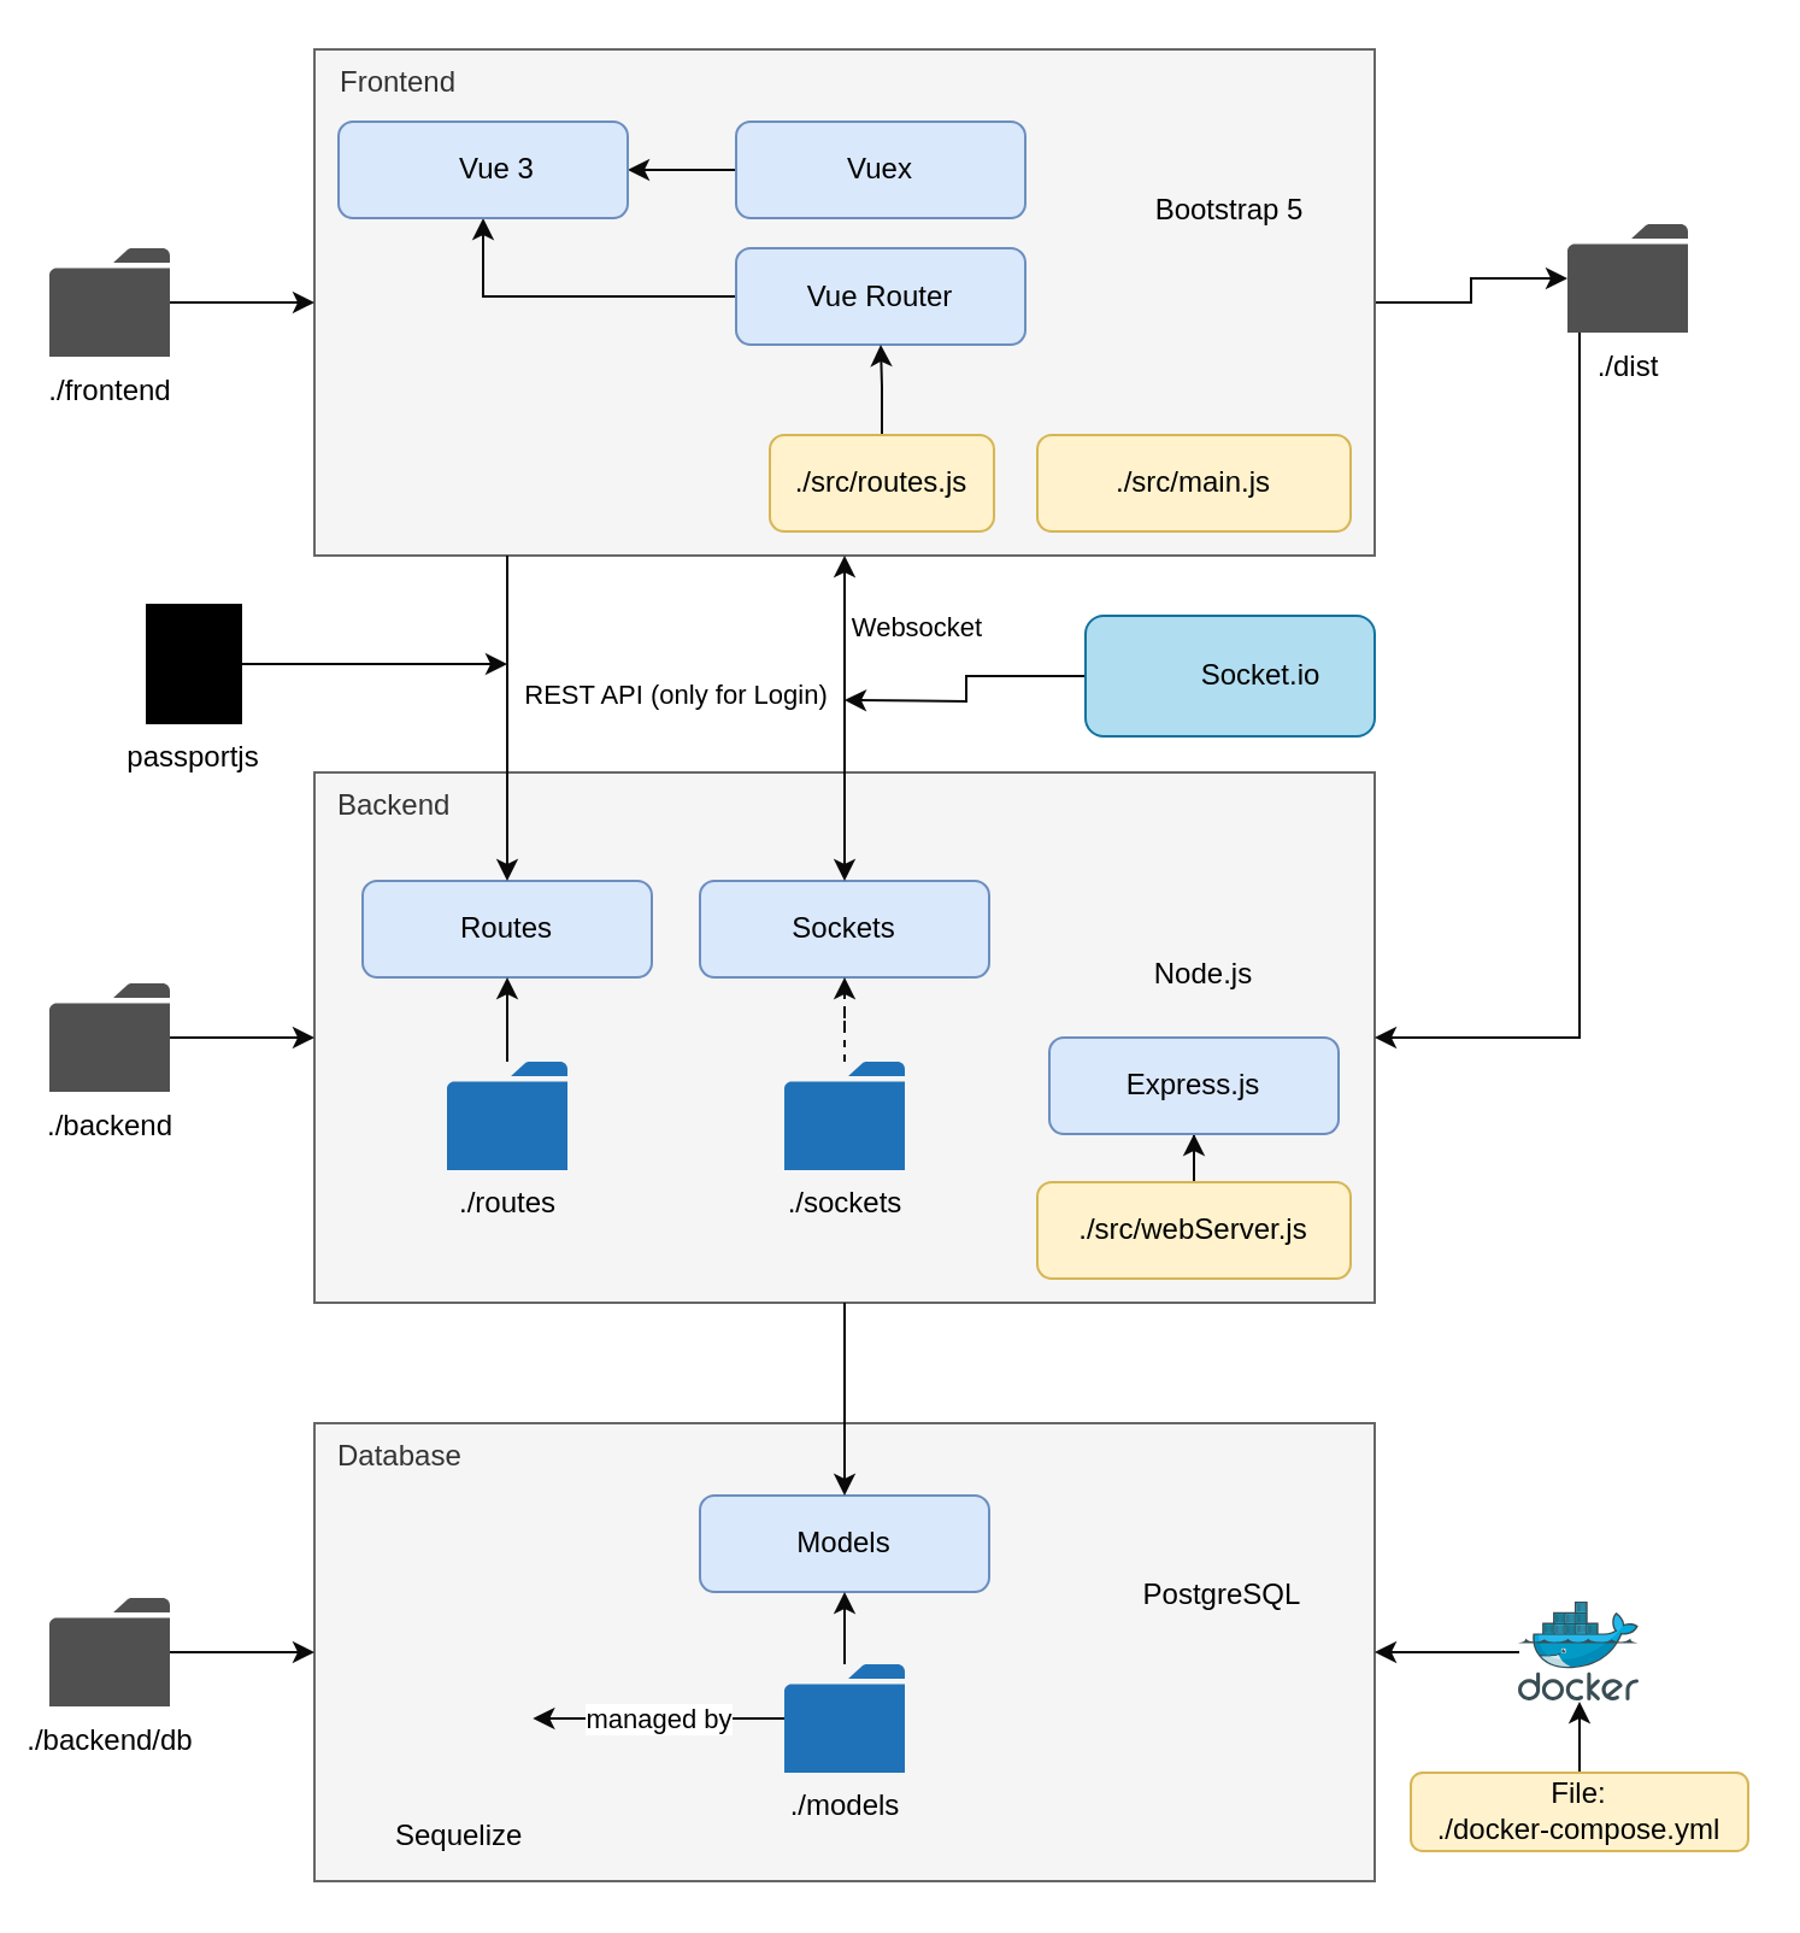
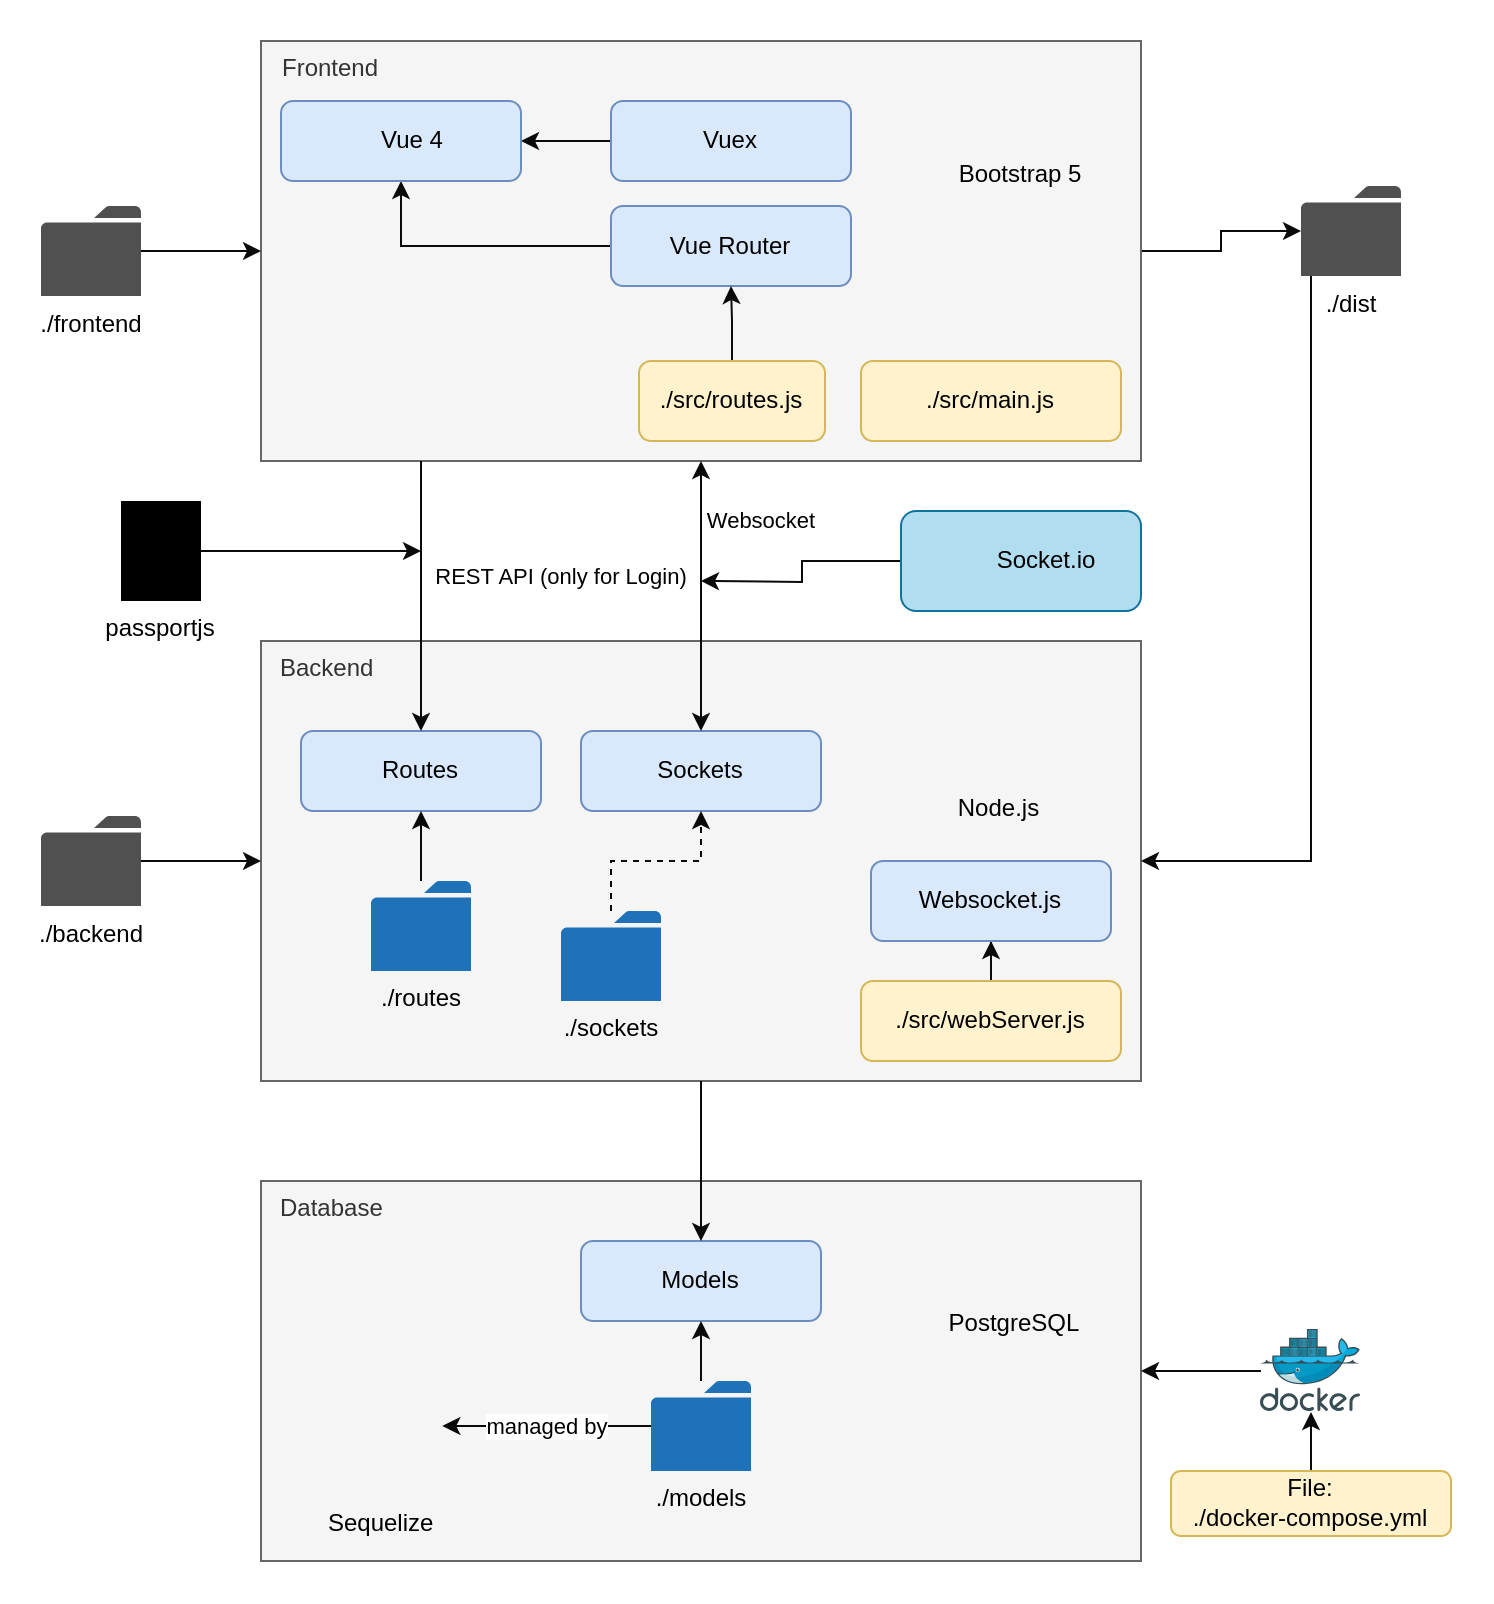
  <mxCell id="0" />
  <mxCell id="1" parent="0" />
  <mxCell id="2" style="edgeStyle=orthogonalEdgeStyle;rounded=0;orthogonalLoop=1;jettySize=auto;html=1;strokeColor=#0A0A0A;" edge="1" parent="1" source="3" target="10"><mxGeometry relative="1" as="geometry" /></mxCell>
  <mxCell id="3" value="Frontend" style="rounded=0;whiteSpace=wrap;html=1;horizontal=1;verticalAlign=top;labelPosition=center;verticalLabelPosition=middle;align=left;spacingLeft=9;fillColor=#f5f5f5;strokeColor=#666666;fontColor=#333333;" vertex="1" parent="1"><mxGeometry x="130" y="20" width="440" height="210" as="geometry" /></mxCell>
  <mxCell id="4" value="Backend" style="rounded=0;whiteSpace=wrap;html=1;fillColor=#f5f5f5;strokeColor=#666666;fontColor=#333333;verticalAlign=top;align=left;spacingLeft=8;" vertex="1" parent="1"><mxGeometry x="130" y="320" width="440" height="220" as="geometry" /></mxCell>
  <mxCell id="5" style="edgeStyle=orthogonalEdgeStyle;rounded=0;orthogonalLoop=1;jettySize=auto;html=1;startArrow=none;startFill=0;strokeColor=#0A0A0A;" edge="1" parent="1" source="6" target="19"><mxGeometry relative="1" as="geometry" /></mxCell>
  <mxCell id="6" value="Vue Router" style="rounded=1;whiteSpace=wrap;html=1;align=center;verticalAlign=middle;fillColor=#dae8fc;strokeColor=#6c8ebf;" vertex="1" parent="1"><mxGeometry x="305" y="102.5" width="120" height="40" as="geometry" /></mxCell>
  <mxCell id="7" style="edgeStyle=orthogonalEdgeStyle;rounded=0;orthogonalLoop=1;jettySize=auto;html=1;startArrow=none;startFill=0;strokeColor=#0A0A0A;" edge="1" parent="1" source="8" target="6"><mxGeometry relative="1" as="geometry" /></mxCell>
  <mxCell id="8" value="./src/routes.js" style="whiteSpace=wrap;html=1;rounded=1;align=center;verticalAlign=middle;fillColor=#fff2cc;strokeColor=#d6b656;" vertex="1" parent="1"><mxGeometry x="319" y="180" width="93" height="40" as="geometry" /></mxCell>
  <mxCell id="9" style="edgeStyle=orthogonalEdgeStyle;rounded=0;orthogonalLoop=1;jettySize=auto;html=1;entryX=1;entryY=0.5;entryDx=0;entryDy=0;startArrow=none;startFill=0;strokeColor=#0A0A0A;" edge="1" parent="1" source="10" target="4"><mxGeometry relative="1" as="geometry"><Array as="points"><mxPoint x="655" y="430" /></Array></mxGeometry></mxCell>
  <mxCell id="10" value="./dist" style="sketch=0;pointerEvents=1;shadow=0;dashed=0;html=1;strokeColor=none;fillColor=#505050;labelPosition=center;verticalLabelPosition=bottom;verticalAlign=top;outlineConnect=0;align=center;shape=mxgraph.office.concepts.folder;rounded=0;" vertex="1" parent="1"><mxGeometry x="650" y="92.5" width="50" height="45" as="geometry" /></mxCell>
  <mxCell id="11" style="edgeStyle=orthogonalEdgeStyle;rounded=0;orthogonalLoop=1;jettySize=auto;html=1;entryX=0;entryY=0.5;entryDx=0;entryDy=0;strokeColor=#0A0A0A;" edge="1" parent="1" source="12" target="3"><mxGeometry relative="1" as="geometry" /></mxCell>
  <mxCell id="12" value="./frontend" style="sketch=0;pointerEvents=1;shadow=0;dashed=0;html=1;strokeColor=none;fillColor=#505050;labelPosition=center;verticalLabelPosition=bottom;verticalAlign=top;outlineConnect=0;align=center;shape=mxgraph.office.concepts.folder;rounded=0;" vertex="1" parent="1"><mxGeometry x="20" y="102.5" width="50" height="45" as="geometry" /></mxCell>
  <mxCell id="13" style="edgeStyle=orthogonalEdgeStyle;rounded=0;orthogonalLoop=1;jettySize=auto;html=1;startArrow=none;startFill=0;strokeColor=#0A0A0A;" edge="1" parent="1" source="22"><mxGeometry relative="1" as="geometry"><mxPoint x="350" y="290" as="targetPoint" /></mxGeometry></mxCell>
  <mxCell id="14" value="./src/main.js" style="whiteSpace=wrap;html=1;rounded=1;align=center;verticalAlign=middle;fillColor=#fff2cc;strokeColor=#d6b656;" vertex="1" parent="1"><mxGeometry x="430" y="180" width="130" height="40" as="geometry" /></mxCell>
  <mxCell id="15" style="edgeStyle=orthogonalEdgeStyle;rounded=0;orthogonalLoop=1;jettySize=auto;html=1;entryX=1;entryY=0.5;entryDx=0;entryDy=0;startArrow=none;startFill=0;strokeColor=#0A0A0A;" edge="1" parent="1" source="16" target="19"><mxGeometry relative="1" as="geometry" /></mxCell>
  <mxCell id="16" value="Vuex" style="rounded=1;whiteSpace=wrap;html=1;align=center;verticalAlign=middle;fillColor=#dae8fc;strokeColor=#6c8ebf;" vertex="1" parent="1"><mxGeometry x="305" y="50" width="120" height="40" as="geometry" /></mxCell>
  <mxCell id="17" value="Bootstrap 5" style="shape=image;verticalLabelPosition=bottom;labelBackgroundColor=none;verticalAlign=top;aspect=fixed;imageAspect=0;image=https://getbootstrap.com/docs/5.2/assets/brand/bootstrap-logo-shadow.png;" vertex="1" parent="1"><mxGeometry x="490" y="40" width="40" height="33" as="geometry" /></mxCell>
  <mxCell id="18" value="" style="group" vertex="1" connectable="0" parent="1"><mxGeometry x="140" y="50" width="120" height="40" as="geometry" /></mxCell>
- <mxCell id="19" value="Vue 3" style="rounded=1;whiteSpace=wrap;html=1;align=center;verticalAlign=middle;fillColor=#dae8fc;strokeColor=#6c8ebf;spacingLeft=12;" vertex="1" parent="18"><mxGeometry width="120" height="40" as="geometry" /></mxCell>
+ <mxCell id="19" value="Vue 4" style="rounded=1;whiteSpace=wrap;html=1;align=center;verticalAlign=middle;fillColor=#dae8fc;strokeColor=#6c8ebf;spacingLeft=12;" vertex="1" parent="18"><mxGeometry width="120" height="40" as="geometry" /></mxCell>
  <mxCell id="20" value="" style="shape=image;verticalLabelPosition=bottom;labelBackgroundColor=#ffffff;verticalAlign=top;aspect=fixed;imageAspect=0;image=https://v2.vuejs.org/images/logo.svg;" vertex="1" parent="18"><mxGeometry x="15" y="7.5" width="28.83" height="25" as="geometry" /></mxCell>
  <mxCell id="21" value="" style="group" vertex="1" connectable="0" parent="1"><mxGeometry x="450" y="255" width="120" height="50" as="geometry" /></mxCell>
  <mxCell id="22" value="Socket.io" style="rounded=1;whiteSpace=wrap;html=1;fillColor=#b1ddf0;strokeColor=#10739e;spacingLeft=26;" vertex="1" parent="21"><mxGeometry width="120" height="50" as="geometry" /></mxCell>
  <mxCell id="23" value="" style="shape=image;verticalLabelPosition=bottom;labelBackgroundColor=#ffffff;verticalAlign=top;aspect=fixed;imageAspect=0;image=https://socket.io/images/logo.svg;" vertex="1" parent="21"><mxGeometry x="10" y="10" width="30" height="30" as="geometry" /></mxCell>
  <mxCell id="24" value="Node.js" style="shape=image;verticalLabelPosition=bottom;labelBackgroundColor=none;verticalAlign=top;aspect=fixed;imageAspect=0;image=https://upload.wikimedia.org/wikipedia/commons/thumb/d/d9/Node.js_logo.svg/150px-Node.js_logo.svg.png;" vertex="1" parent="1"><mxGeometry x="458.48" y="340" width="81.52" height="50" as="geometry" /></mxCell>
  <mxCell id="25" value="" style="edgeStyle=orthogonalEdgeStyle;rounded=0;orthogonalLoop=1;jettySize=auto;html=1;startArrow=none;startFill=0;strokeColor=#0A0A0A;" edge="1" parent="1" source="26" target="4"><mxGeometry relative="1" as="geometry" /></mxCell>
  <mxCell id="26" value="./backend" style="sketch=0;pointerEvents=1;shadow=0;dashed=0;html=1;strokeColor=none;fillColor=#505050;labelPosition=center;verticalLabelPosition=bottom;verticalAlign=top;outlineConnect=0;align=center;shape=mxgraph.office.concepts.folder;rounded=0;" vertex="1" parent="1"><mxGeometry x="20" y="407.5" width="50" height="45" as="geometry" /></mxCell>
  <mxCell id="27" style="edgeStyle=orthogonalEdgeStyle;rounded=0;orthogonalLoop=1;jettySize=auto;html=1;startArrow=none;startFill=0;strokeColor=#0A0A0A;" edge="1" parent="1" source="28" target="37"><mxGeometry relative="1" as="geometry" /></mxCell>
  <mxCell id="28" value="./src/webServer.js" style="whiteSpace=wrap;html=1;rounded=1;align=center;verticalAlign=middle;fillColor=#fff2cc;strokeColor=#d6b656;" vertex="1" parent="1"><mxGeometry x="430" y="490" width="130" height="40" as="geometry" /></mxCell>
  <mxCell id="29" value="Routes" style="rounded=1;whiteSpace=wrap;html=1;align=center;verticalAlign=middle;fillColor=#dae8fc;strokeColor=#6c8ebf;" vertex="1" parent="1"><mxGeometry x="150" y="365" width="120" height="40" as="geometry" /></mxCell>
  <mxCell id="30" value="REST API (only for Login)" style="edgeStyle=orthogonalEdgeStyle;rounded=0;orthogonalLoop=1;jettySize=auto;html=1;strokeColor=#0A0A0A;entryX=0.5;entryY=0;entryDx=0;entryDy=0;" edge="1" parent="1" source="3" target="29"><mxGeometry x="-0.143" y="70" relative="1" as="geometry"><mxPoint x="160" y="280" as="targetPoint" /><Array as="points"><mxPoint x="210" y="350" /></Array><mxPoint as="offset" /></mxGeometry></mxCell>
  <mxCell id="31" value="" style="edgeStyle=orthogonalEdgeStyle;rounded=0;orthogonalLoop=1;jettySize=auto;html=1;startArrow=none;startFill=0;strokeColor=#0A0A0A;" edge="1" parent="1" source="32" target="29"><mxGeometry relative="1" as="geometry" /></mxCell>
  <mxCell id="32" value="./routes" style="pointerEvents=1;shadow=0;dashed=0;html=1;strokeColor=none;labelPosition=center;verticalLabelPosition=bottom;verticalAlign=top;outlineConnect=0;align=center;shape=mxgraph.office.concepts.folder;fillColor=#2072B8;labelBackgroundColor=none;" vertex="1" parent="1"><mxGeometry x="185" y="440" width="50" height="45" as="geometry" /></mxCell>
  <mxCell id="33" value="Sockets" style="rounded=1;whiteSpace=wrap;html=1;align=center;verticalAlign=middle;fillColor=#dae8fc;strokeColor=#6c8ebf;" vertex="1" parent="1"><mxGeometry x="290" y="365" width="120" height="40" as="geometry" /></mxCell>
  <mxCell id="34" value="" style="edgeStyle=orthogonalEdgeStyle;rounded=0;orthogonalLoop=1;jettySize=auto;html=1;startArrow=none;startFill=0;strokeColor=#0A0A0A;dashed=1;" edge="1" parent="1" source="35" target="33"><mxGeometry relative="1" as="geometry" /></mxCell>
- <mxCell id="35" value="./sockets" style="pointerEvents=1;shadow=0;dashed=0;html=1;strokeColor=none;labelPosition=center;verticalLabelPosition=bottom;verticalAlign=top;outlineConnect=0;align=center;shape=mxgraph.office.concepts.folder;fillColor=#2072B8;labelBackgroundColor=none;" vertex="1" parent="1"><mxGeometry x="325" y="440" width="50" height="45" as="geometry" /></mxCell>
+ <mxCell id="35" value="./sockets" style="pointerEvents=1;shadow=0;dashed=0;html=1;strokeColor=none;labelPosition=center;verticalLabelPosition=bottom;verticalAlign=top;outlineConnect=0;align=center;shape=mxgraph.office.concepts.folder;fillColor=#2072B8;labelBackgroundColor=none;" vertex="1" parent="1"><mxGeometry x="280" y="455" width="50" height="45" as="geometry" /></mxCell>
  <mxCell id="36" value="Websocket" style="edgeStyle=orthogonalEdgeStyle;rounded=0;orthogonalLoop=1;jettySize=auto;html=1;strokeColor=#0A0A0A;startArrow=classic;startFill=1;entryX=0.5;entryY=0;entryDx=0;entryDy=0;" edge="1" parent="1" source="3" target="33"><mxGeometry x="-0.556" y="30" relative="1" as="geometry"><Array as="points"><mxPoint x="350" y="300" /><mxPoint x="350" y="300" /></Array><mxPoint as="offset" /></mxGeometry></mxCell>
- <mxCell id="37" value="Express.js" style="rounded=1;whiteSpace=wrap;html=1;align=center;verticalAlign=middle;fillColor=#dae8fc;strokeColor=#6c8ebf;" vertex="1" parent="1"><mxGeometry x="435" y="430" width="120" height="40" as="geometry" /></mxCell>
+ <mxCell id="37" value="Websocket.js" style="rounded=1;whiteSpace=wrap;html=1;align=center;verticalAlign=middle;fillColor=#dae8fc;strokeColor=#6c8ebf;" vertex="1" parent="1"><mxGeometry x="435" y="430" width="120" height="40" as="geometry" /></mxCell>
  <mxCell id="38" style="edgeStyle=orthogonalEdgeStyle;rounded=0;orthogonalLoop=1;jettySize=auto;html=1;startArrow=none;startFill=0;strokeColor=#0A0A0A;" edge="1" parent="1" source="39"><mxGeometry relative="1" as="geometry"><mxPoint x="210" y="275" as="targetPoint" /></mxGeometry></mxCell>
  <mxCell id="39" value="passportjs" style="shape=image;verticalLabelPosition=bottom;labelBackgroundColor=none;verticalAlign=top;aspect=fixed;imageAspect=0;image=https://www.passportjs.org/images/logo.svg;imageBackground=#000000;" vertex="1" parent="1"><mxGeometry x="60" y="250" width="40" height="50" as="geometry" /></mxCell>
  <mxCell id="40" value="Database" style="rounded=0;whiteSpace=wrap;html=1;fillColor=#f5f5f5;strokeColor=#666666;fontColor=#333333;verticalAlign=top;align=left;spacingLeft=8;" vertex="1" parent="1"><mxGeometry x="130" y="590" width="440" height="190" as="geometry" /></mxCell>
  <mxCell id="41" value="PostgreSQL" style="shape=image;verticalLabelPosition=bottom;labelBackgroundColor=none;verticalAlign=top;aspect=fixed;imageAspect=0;image=https://upload.wikimedia.org/wikipedia/commons/thumb/2/29/Postgresql_elephant.svg/640px-Postgresql_elephant.svg.png;" vertex="1" parent="1"><mxGeometry x="483.96" y="600" width="46.04" height="47.5" as="geometry" /></mxCell>
- <mxCell id="42" value="" style="edgeStyle=orthogonalEdgeStyle;rounded=0;orthogonalLoop=1;jettySize=auto;html=1;startArrow=none;startFill=0;strokeColor=#0A0A0A;" edge="1" parent="1" source="43" target="40"><mxGeometry relative="1" as="geometry" /></mxCell>
- <mxCell id="43" value="./backend/db" style="sketch=0;pointerEvents=1;shadow=0;dashed=0;html=1;strokeColor=none;fillColor=#505050;labelPosition=center;verticalLabelPosition=bottom;verticalAlign=top;outlineConnect=0;align=center;shape=mxgraph.office.concepts.folder;rounded=0;" vertex="1" parent="1"><mxGeometry x="20" y="662.5" width="50" height="45" as="geometry" /></mxCell>
  <mxCell id="44" value="Sequelize" style="shape=image;verticalLabelPosition=bottom;labelBackgroundColor=none;verticalAlign=top;aspect=fixed;imageAspect=0;image=https://sequelize.org/img/logo.svg;" vertex="1" parent="1"><mxGeometry x="160" y="677.5" width="60.66" height="70" as="geometry" /></mxCell>
  <mxCell id="45" value="Models" style="rounded=1;whiteSpace=wrap;html=1;align=center;verticalAlign=middle;fillColor=#dae8fc;strokeColor=#6c8ebf;" vertex="1" parent="1"><mxGeometry x="290" y="620" width="120" height="40" as="geometry" /></mxCell>
  <mxCell id="46" style="edgeStyle=orthogonalEdgeStyle;rounded=0;orthogonalLoop=1;jettySize=auto;html=1;entryX=0.5;entryY=0;entryDx=0;entryDy=0;startArrow=none;startFill=0;strokeColor=#0A0A0A;" edge="1" parent="1" source="4" target="45"><mxGeometry relative="1" as="geometry" /></mxCell>
  <mxCell id="47" value="" style="edgeStyle=orthogonalEdgeStyle;rounded=0;orthogonalLoop=1;jettySize=auto;html=1;startArrow=none;startFill=0;strokeColor=#0A0A0A;" edge="1" parent="1" source="49" target="45"><mxGeometry relative="1" as="geometry" /></mxCell>
  <mxCell id="48" value="managed by" style="edgeStyle=orthogonalEdgeStyle;rounded=0;orthogonalLoop=1;jettySize=auto;html=1;startArrow=none;startFill=0;strokeColor=#0A0A0A;" edge="1" parent="1" source="49" target="44"><mxGeometry relative="1" as="geometry" /></mxCell>
  <mxCell id="49" value="./models" style="pointerEvents=1;shadow=0;dashed=0;html=1;strokeColor=none;labelPosition=center;verticalLabelPosition=bottom;verticalAlign=top;outlineConnect=0;align=center;shape=mxgraph.office.concepts.folder;fillColor=#2072B8;labelBackgroundColor=none;" vertex="1" parent="1"><mxGeometry x="325" y="690" width="50" height="45" as="geometry" /></mxCell>
  <mxCell id="50" value="" style="edgeStyle=orthogonalEdgeStyle;rounded=0;orthogonalLoop=1;jettySize=auto;html=1;startArrow=none;startFill=0;strokeColor=#0A0A0A;" edge="1" parent="1" source="51" target="40"><mxGeometry relative="1" as="geometry" /></mxCell>
  <mxCell id="51" value="" style="sketch=0;aspect=fixed;html=1;points=[];align=center;image;fontSize=12;image=img/lib/mscae/Docker.svg;rounded=0;" vertex="1" parent="1"><mxGeometry x="630" y="664.5" width="50" height="41" as="geometry" /></mxCell>
  <mxCell id="52" value="" style="edgeStyle=orthogonalEdgeStyle;rounded=0;orthogonalLoop=1;jettySize=auto;html=1;startArrow=none;startFill=0;strokeColor=#0A0A0A;" edge="1" parent="1" source="53" target="51"><mxGeometry relative="1" as="geometry" /></mxCell>
  <mxCell id="53" value="File:&lt;br&gt;./docker-compose.yml" style="whiteSpace=wrap;html=1;rounded=1;align=center;verticalAlign=middle;fillColor=#fff2cc;strokeColor=#d6b656;" vertex="1" parent="1"><mxGeometry x="585" y="735" width="140" height="32.5" as="geometry" /></mxCell>
